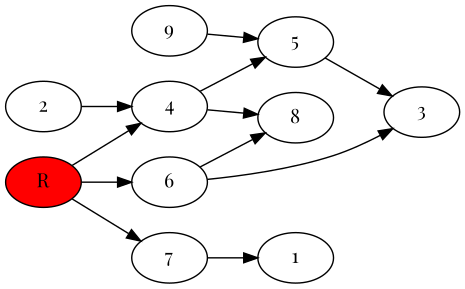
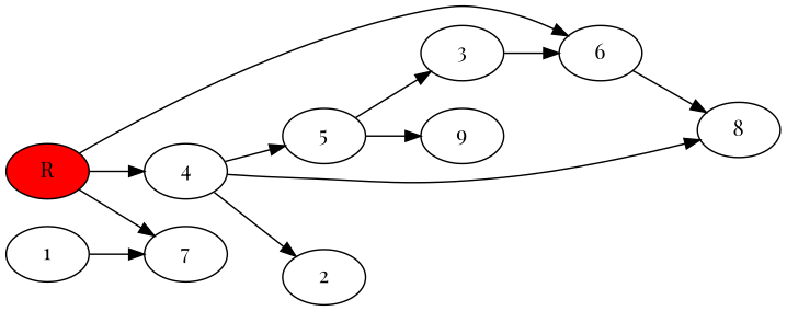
  digraph {
    fontname="Playfair Display"
    rankdir=LR
    node [fontname="Playfair Display"]
    edge [fontname="Playfair Display"]
    5
    3
    9
    6
    8
    4
    2
    7
    1
    R [fillcolor="#ff0000" style=filled]
    5 -> 3
-   9 -> 5
-   6 -> 3
+   5 -> 9
+   3 -> 6
    6 -> 8
    4 -> 5
    4 -> 8
-   2 -> 4
-   7 -> 1
+   4 -> 2
+   1 -> 7
    R -> 6
    R -> 4
    R -> 7
  }
